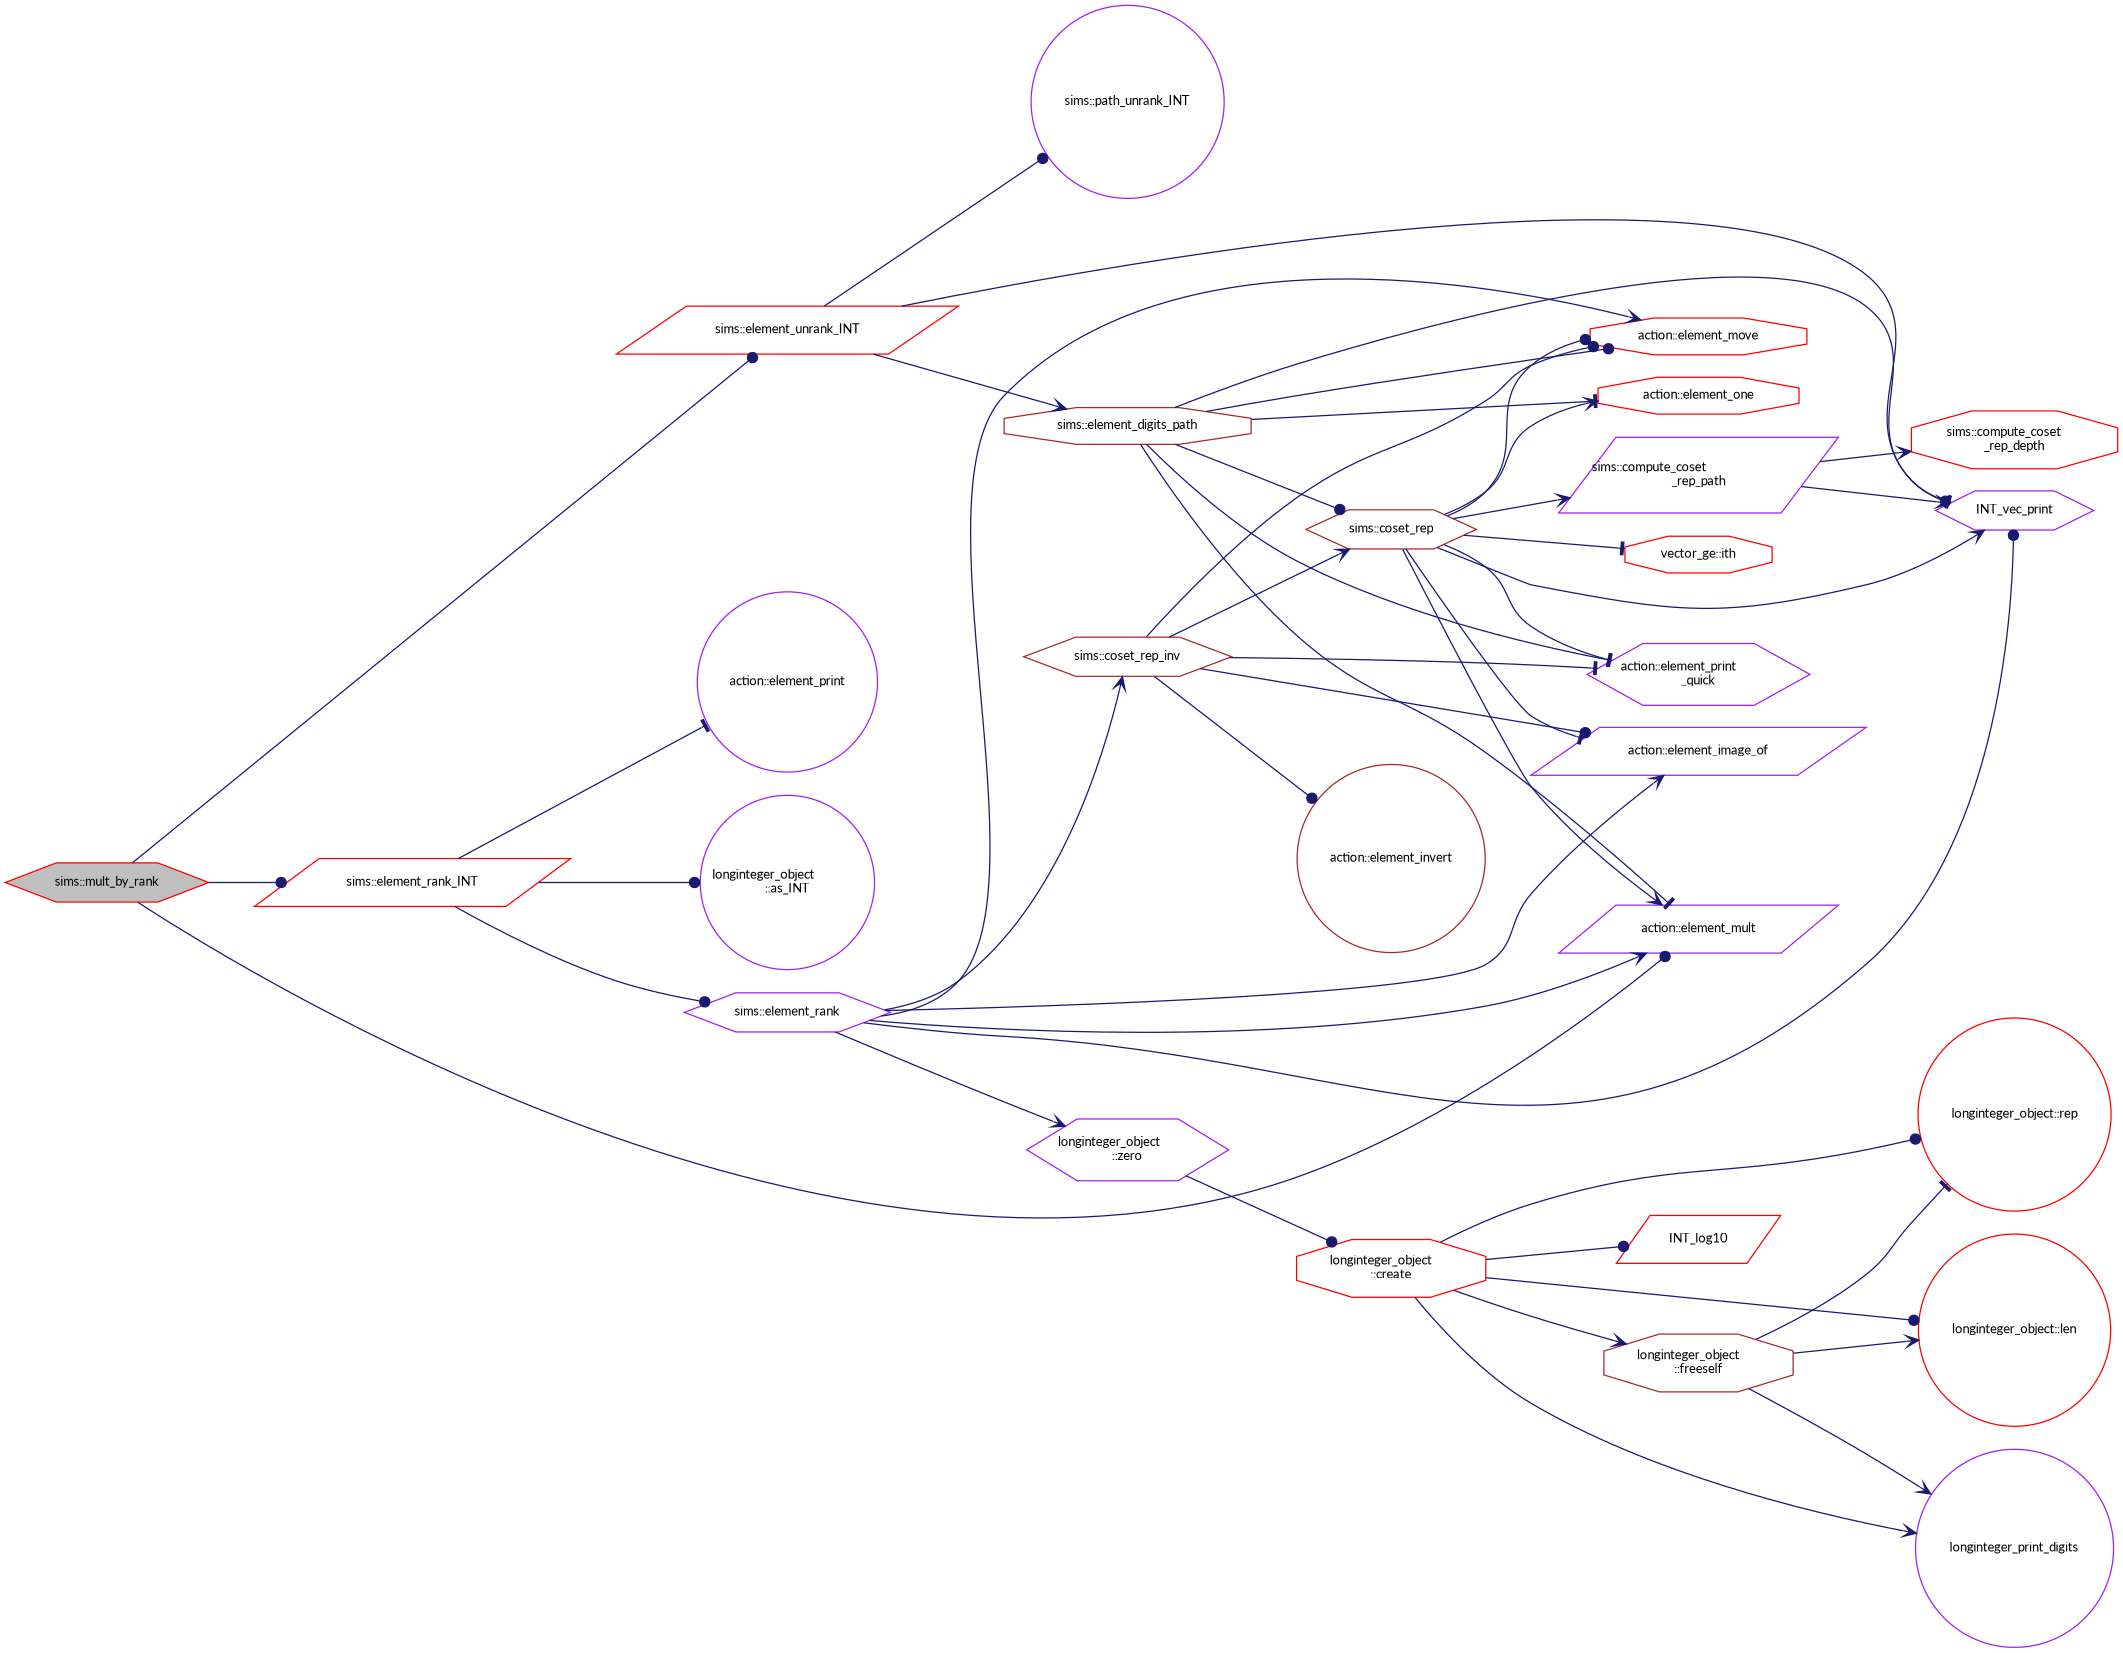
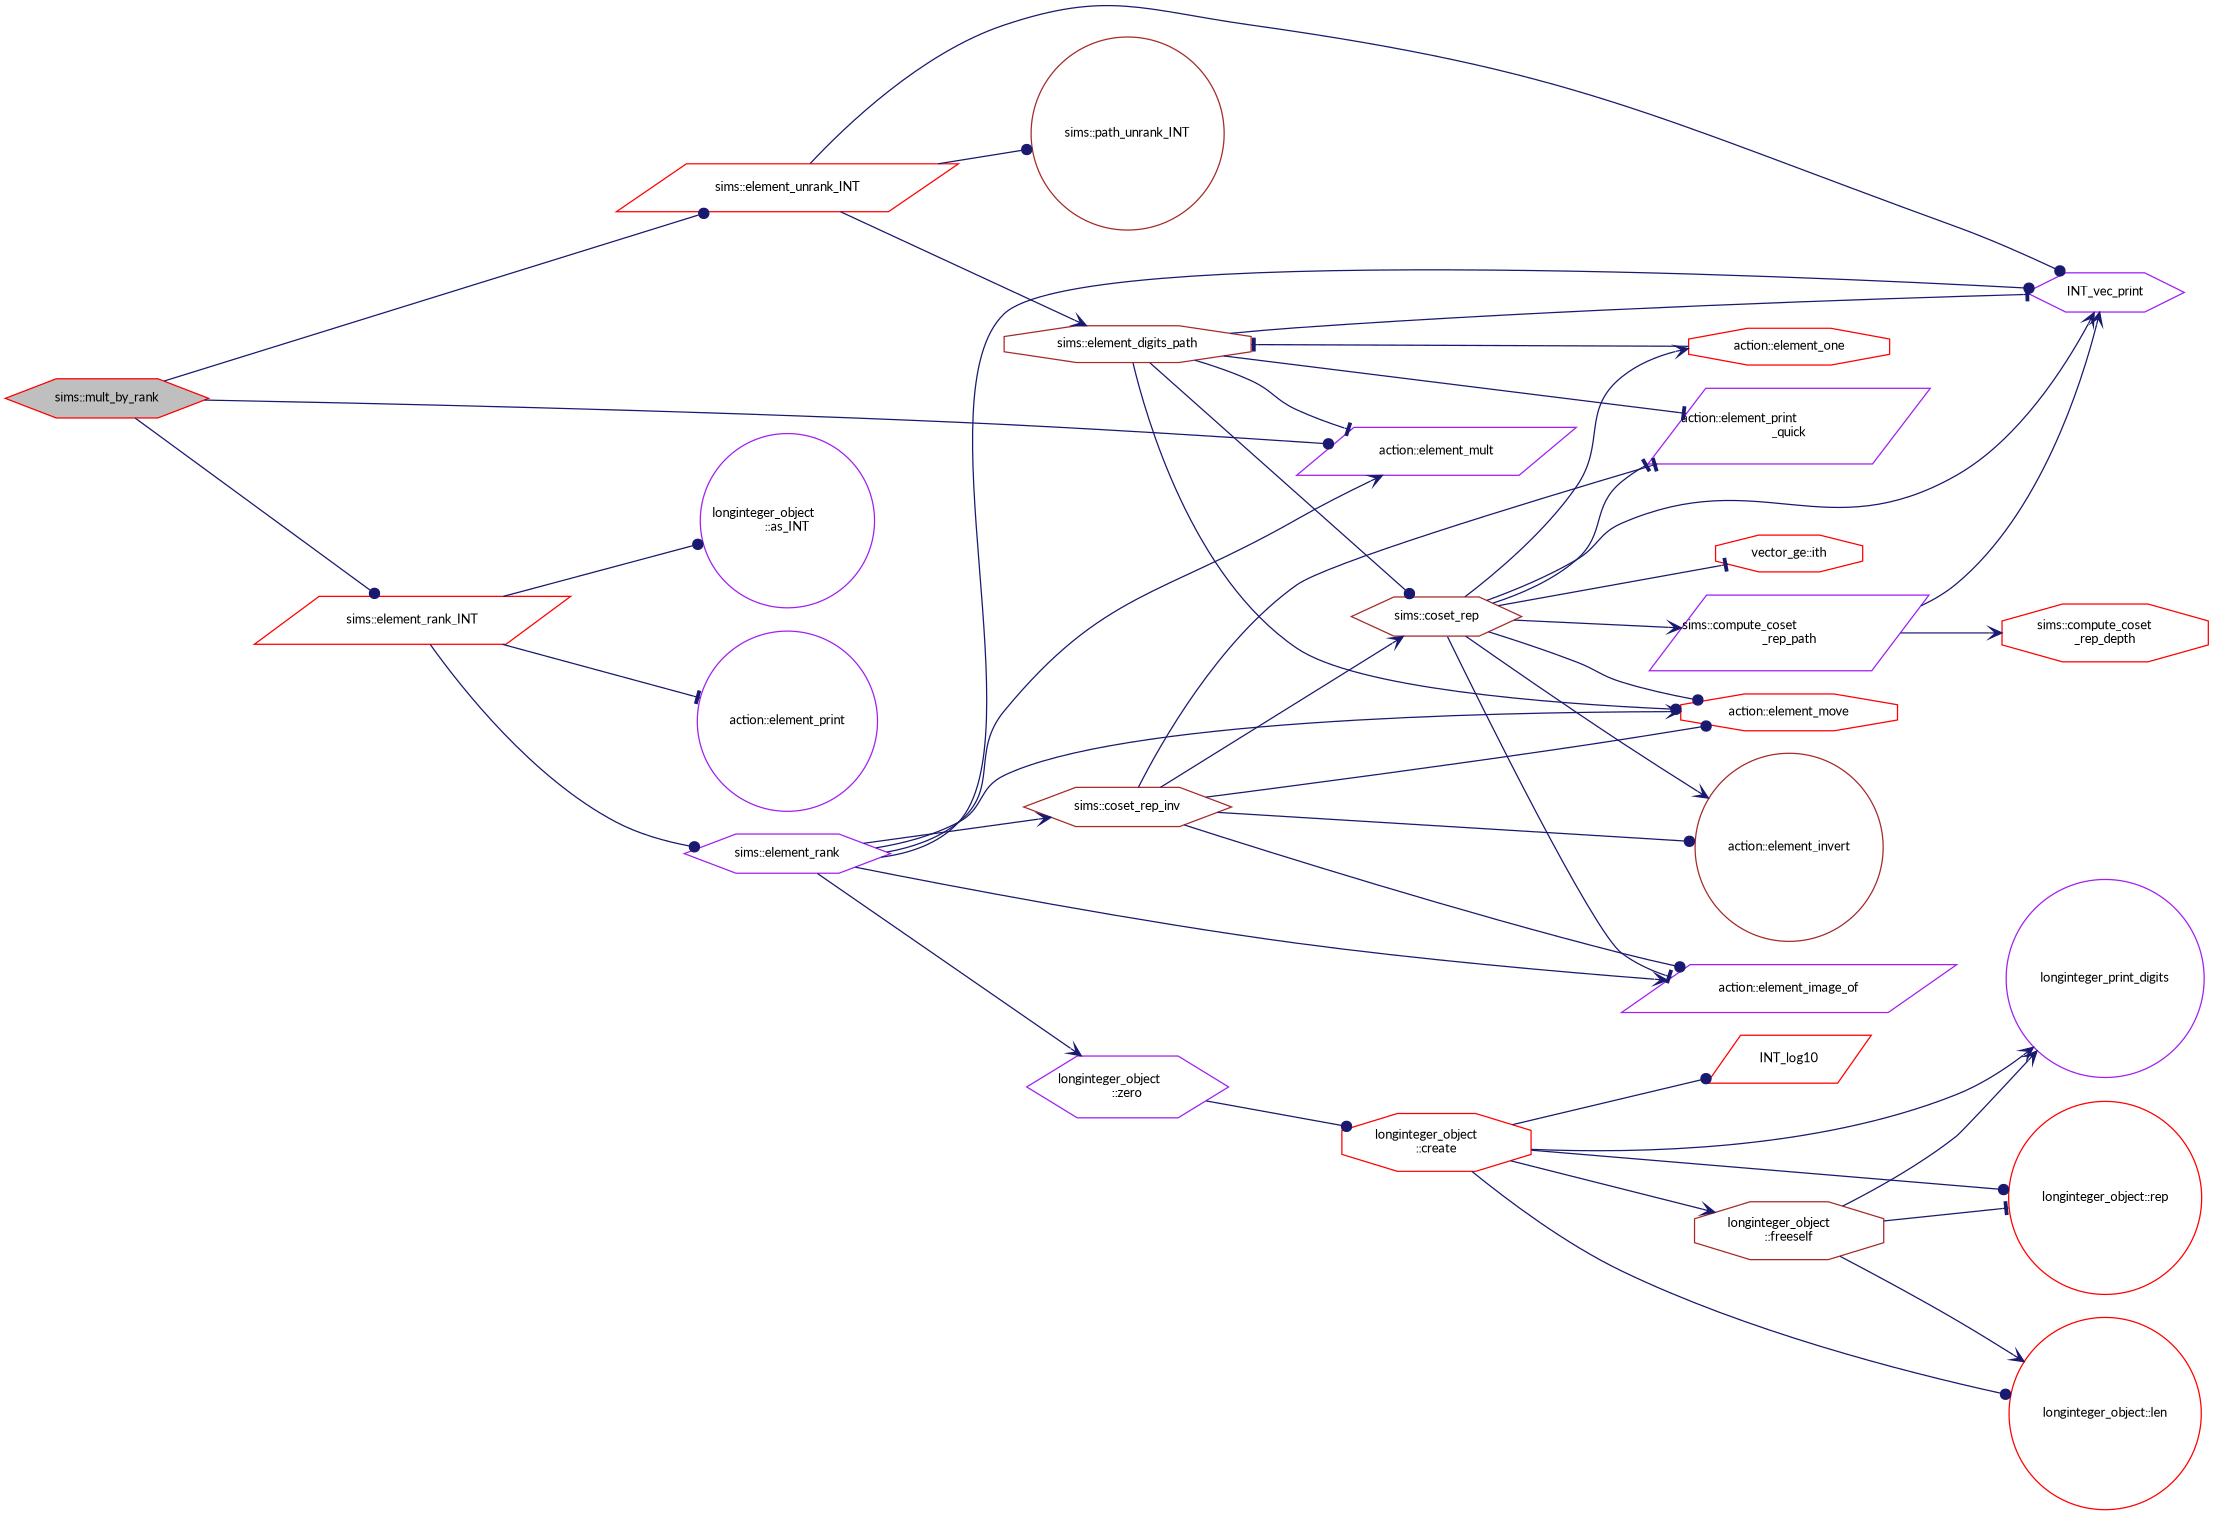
  digraph {
    fontname=Lato
    rankdir=LR
    node [color=red fillcolor=white fontname=Lato fontsize=10 shape=hexagon style=filled]
    edge [arrowhead=dot color=midnightblue fontname=Lato fontsize=10 labelfontname=Helvetica labelfontsize=10 style=solid]
    n1 [fillcolor=grey75 fontcolor=black height=0.2 label="sims::mult_by_rank" width=0.4]
    n2 [height=0.2 label="sims::element_unrank_INT" shape=parallelogram width=0.4]
    n3 [color=purple height=0.2 label="action::element_mult" shape=parallelogram width=0.4]
    n4 [height=0.2 label="sims::element_rank_INT" shape=parallelogram width=0.4]
-   n5 [color=purple height=0.2 label="sims::path_unrank_INT" shape=circle width=0.4]
+   n5 [color=brown height=0.2 label="sims::path_unrank_INT" shape=circle width=0.4]
    n6 [color=purple height=0.2 label=INT_vec_print width=0.4]
    n7 [color=brown height=0.2 label="sims::element_digits_path" shape=octagon width=0.4]
    n8 [color=purple height=0.2 label="sims::element_rank" width=0.4]
    n9 [color=purple height=0.2 label="longinteger_object\l::as_INT" shape=circle width=0.4]
    n10 [color=purple height=0.2 label="action::element_print" shape=circle width=0.4]
    n11 [height=0.2 label="action::element_one" shape=octagon width=0.4]
    n12 [color=brown height=0.2 label="sims::coset_rep" width=0.4]
-   n13 [color=purple height=0.2 label="action::element_print\l_quick" width=0.4]
+   n13 [color=purple height=0.2 label="action::element_print\l_quick" shape=parallelogram width=0.4]
    n14 [height=0.2 label="action::element_move" shape=octagon width=0.4]
    n15 [color=purple height=0.2 label="sims::compute_coset\l_rep_path" shape=parallelogram width=0.4]
    n16 [height=0.2 label="vector_ge::ith" shape=octagon width=0.4]
    n17 [color=purple height=0.2 label="action::element_image_of" shape=parallelogram width=0.4]
    n18 [height=0.2 label="sims::compute_coset\l_rep_depth" shape=octagon width=0.4]
    n19 [color=purple height=0.2 label="longinteger_object\l::zero" width=0.4]
    n20 [color=brown height=0.2 label="sims::coset_rep_inv" width=0.4]
    n21 [height=0.2 label="longinteger_object\l::create" shape=octagon width=0.4]
    n22 [color=brown height=0.2 label="action::element_invert" shape=circle width=0.4]
    n23 [color=brown height=0.2 label="longinteger_object\l::freeself" shape=octagon width=0.4]
    n24 [color=purple height=0.2 label=longinteger_print_digits shape=circle width=0.4]
    n25 [height=0.2 label="longinteger_object::rep" shape=circle width=0.4]
    n26 [height=0.2 label="longinteger_object::len" shape=circle width=0.4]
    n27 [height=0.2 label=INT_log10 shape=parallelogram width=0.4]
    n1 -> n2
    n1 -> n3
    n1 -> n4
    n2 -> n5
    n2 -> n6
    n2 -> n7 [arrowhead=vee]
    n4 -> n8
    n4 -> n9
    n4 -> n10 [arrowhead=tee]
    n7 -> n3 [arrowhead=tee]
    n7 -> n6 [arrowhead=tee]
-   n7 -> n11 [arrowhead=tee]
+   n11 -> n7 [arrowhead=tee]
    n7 -> n12
    n7 -> n13 [arrowhead=tee]
    n7 -> n14
    n8 -> n3 [arrowhead=vee]
    n8 -> n6
    n8 -> n14 [arrowhead=vee]
    n8 -> n17 [arrowhead=vee]
    n8 -> n19 [arrowhead=vee]
    n8 -> n20 [arrowhead=vee]
-   n12 -> n3 [arrowhead=vee]
+   n12 -> n22 [arrowhead=vee]
    n12 -> n6 [arrowhead=vee]
    n12 -> n11 [arrowhead=vee]
    n12 -> n13 [arrowhead=tee]
    n12 -> n14
    n12 -> n15 [arrowhead=vee]
    n12 -> n16 [arrowhead=tee]
    n12 -> n17 [arrowhead=tee]
    n15 -> n6 [arrowhead=vee]
    n15 -> n18 [arrowhead=vee]
    n19 -> n21
    n20 -> n12 [arrowhead=vee]
    n20 -> n13 [arrowhead=tee]
    n20 -> n14
    n20 -> n17
    n20 -> n22
    n21 -> n23 [arrowhead=vee]
    n21 -> n24 [arrowhead=vee]
    n21 -> n25
    n21 -> n26
    n21 -> n27
    n23 -> n24 [arrowhead=vee]
    n23 -> n25 [arrowhead=tee]
    n23 -> n26 [arrowhead=vee]
  }
